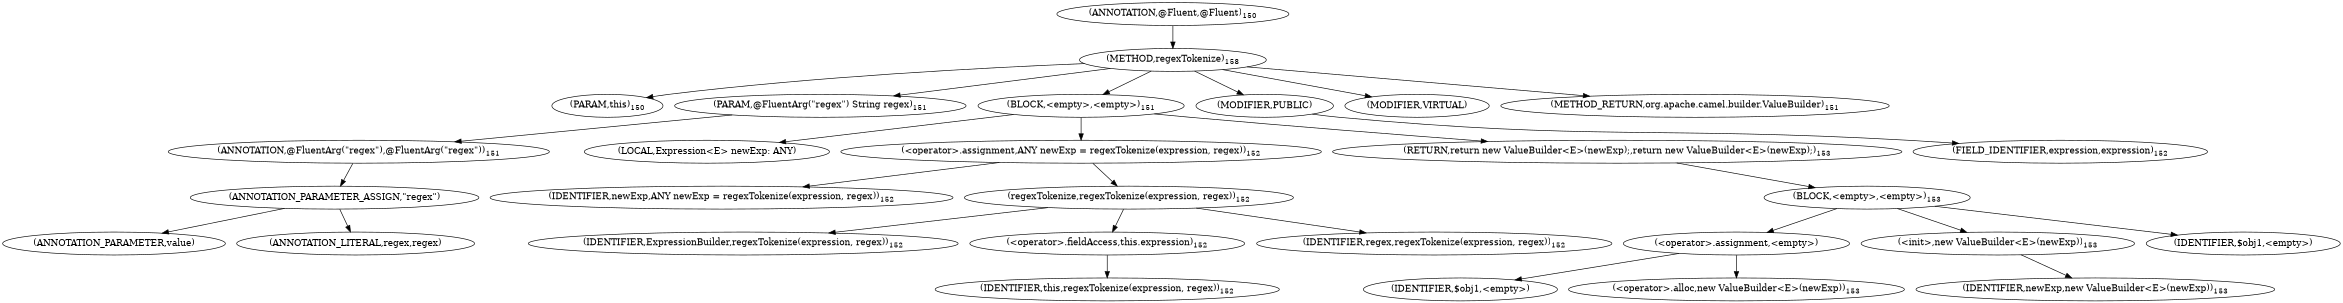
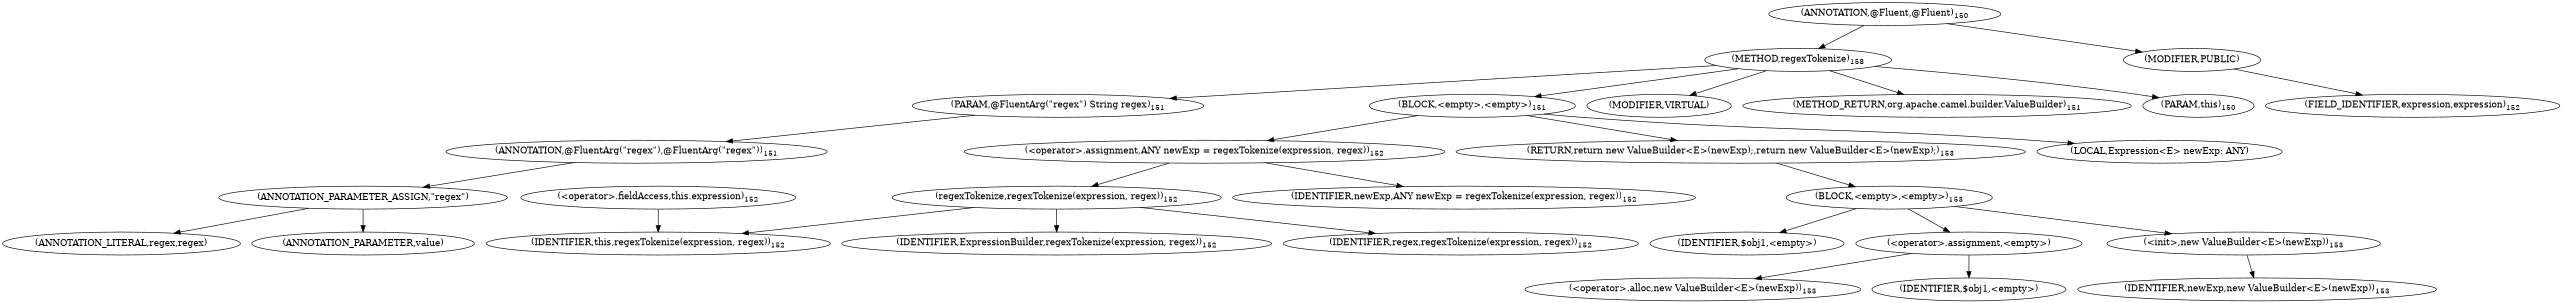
  digraph {
    n1 [label=<(METHOD,regexTokenize)<SUB>158</SUB>>]
    n2 [label=<(PARAM,this)<SUB>150</SUB>>]
    n3 [label=<(PARAM,@FluentArg(&quot;regex&quot;) String regex)<SUB>151</SUB>>]
    n4 [label=<(BLOCK,&lt;empty&gt;,&lt;empty&gt;)<SUB>151</SUB>>]
    n5 [label=<(MODIFIER,PUBLIC)>]
    n6 [label=<(MODIFIER,VIRTUAL)>]
    n7 [label=<(METHOD_RETURN,org.apache.camel.builder.ValueBuilder)<SUB>151</SUB>>]
    n8 [label=<(ANNOTATION,@FluentArg(&quot;regex&quot;),@FluentArg(&quot;regex&quot;))<SUB>151</SUB>>]
    n9 [label=<(LOCAL,Expression&lt;E&gt; newExp: ANY)>]
    n10 [label=<(&lt;operator&gt;.assignment,ANY newExp = regexTokenize(expression, regex))<SUB>152</SUB>>]
    n11 [label=<(RETURN,return new ValueBuilder&lt;E&gt;(newExp);,return new ValueBuilder&lt;E&gt;(newExp);)<SUB>153</SUB>>]
    n12 [label=<(FIELD_IDENTIFIER,expression,expression)<SUB>152</SUB>>]
    n13 [label=<(ANNOTATION,@Fluent,@Fluent)<SUB>150</SUB>>]
    n14 [label=<(ANNOTATION_PARAMETER_ASSIGN,&quot;regex&quot;)>]
    n15 [label=<(ANNOTATION_PARAMETER,value)>]
    n16 [label=<(ANNOTATION_LITERAL,regex,regex)>]
    n17 [label=<(IDENTIFIER,newExp,ANY newExp = regexTokenize(expression, regex))<SUB>152</SUB>>]
    n18 [label=<(regexTokenize,regexTokenize(expression, regex))<SUB>152</SUB>>]
    n19 [label=<(BLOCK,&lt;empty&gt;,&lt;empty&gt;)<SUB>153</SUB>>]
    n20 [label=<(IDENTIFIER,ExpressionBuilder,regexTokenize(expression, regex))<SUB>152</SUB>>]
    n21 [label=<(&lt;operator&gt;.fieldAccess,this.expression)<SUB>152</SUB>>]
    n22 [label=<(IDENTIFIER,regex,regexTokenize(expression, regex))<SUB>152</SUB>>]
    n23 [label=<(IDENTIFIER,this,regexTokenize(expression, regex))<SUB>152</SUB>>]
    n24 [label=<(&lt;operator&gt;.assignment,&lt;empty&gt;)>]
    n25 [label=<(&lt;init&gt;,new ValueBuilder&lt;E&gt;(newExp))<SUB>153</SUB>>]
    n26 [label=<(IDENTIFIER,$obj1,&lt;empty&gt;)>]
    n27 [label=<(IDENTIFIER,$obj1,&lt;empty&gt;)>]
    n28 [label=<(&lt;operator&gt;.alloc,new ValueBuilder&lt;E&gt;(newExp))<SUB>153</SUB>>]
    n29 [label=<(IDENTIFIER,newExp,new ValueBuilder&lt;E&gt;(newExp))<SUB>153</SUB>>]
    n1 -> n2
    n1 -> n3
    n1 -> n4
-   n1 -> n5
+   n13 -> n5
    n1 -> n6
    n1 -> n7
    n3 -> n8
    n4 -> n9
    n4 -> n10
    n4 -> n11
    n5 -> n12
    n8 -> n14
    n10 -> n17
    n10 -> n18
    n11 -> n19
    n13 -> n1
    n14 -> n15
    n14 -> n16
    n18 -> n20
-   n18 -> n21
+   n18 -> n23
    n18 -> n22
    n19 -> n24
    n19 -> n25
    n19 -> n26
    n21 -> n23
    n24 -> n27
    n24 -> n28
    n25 -> n29
  }
